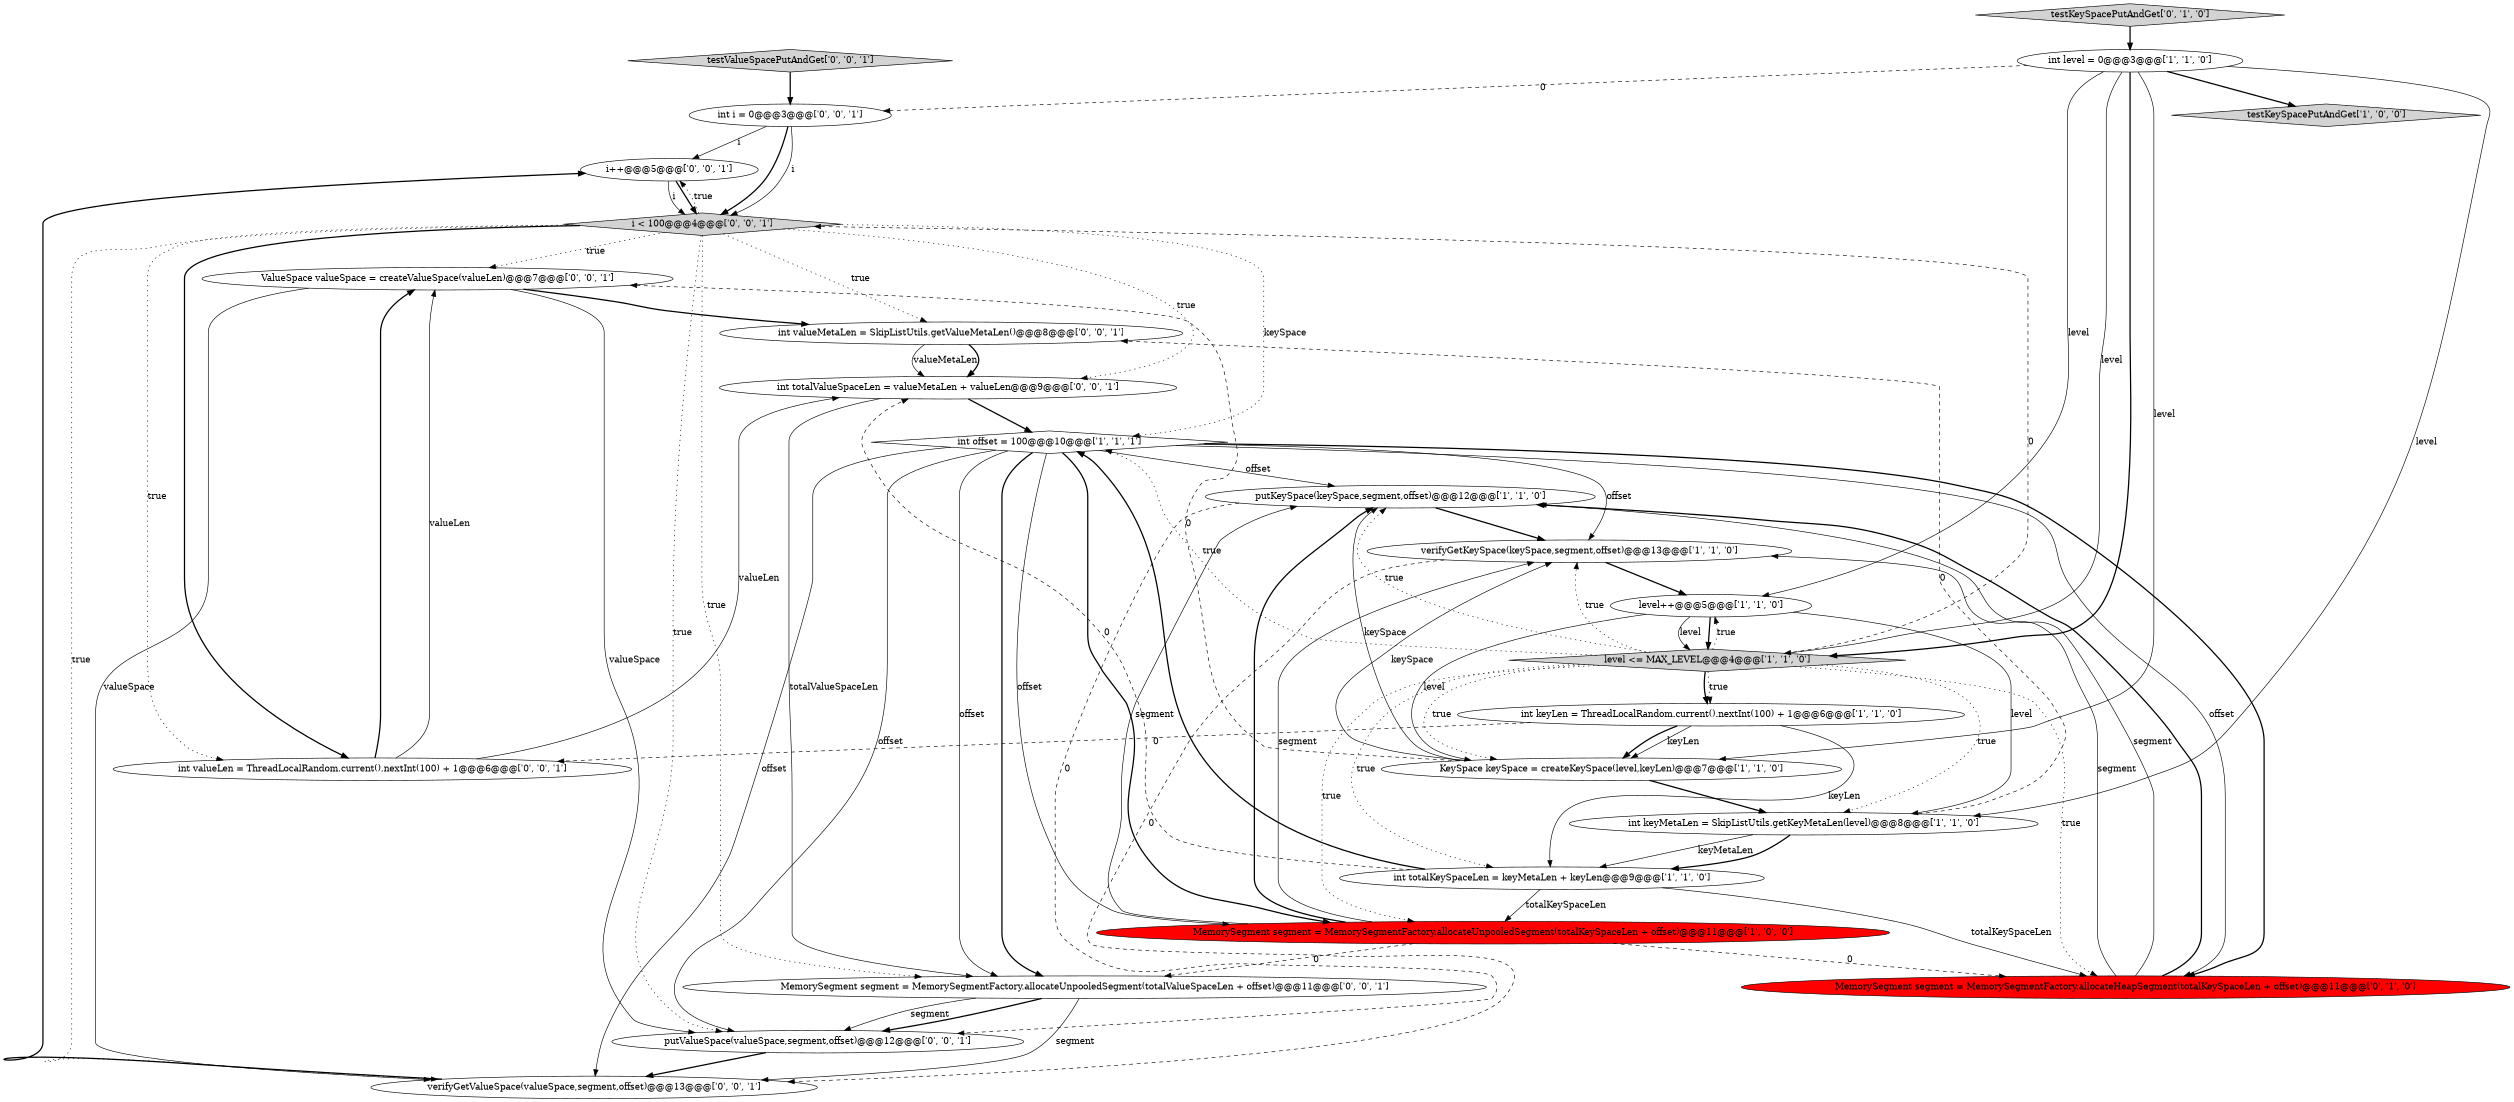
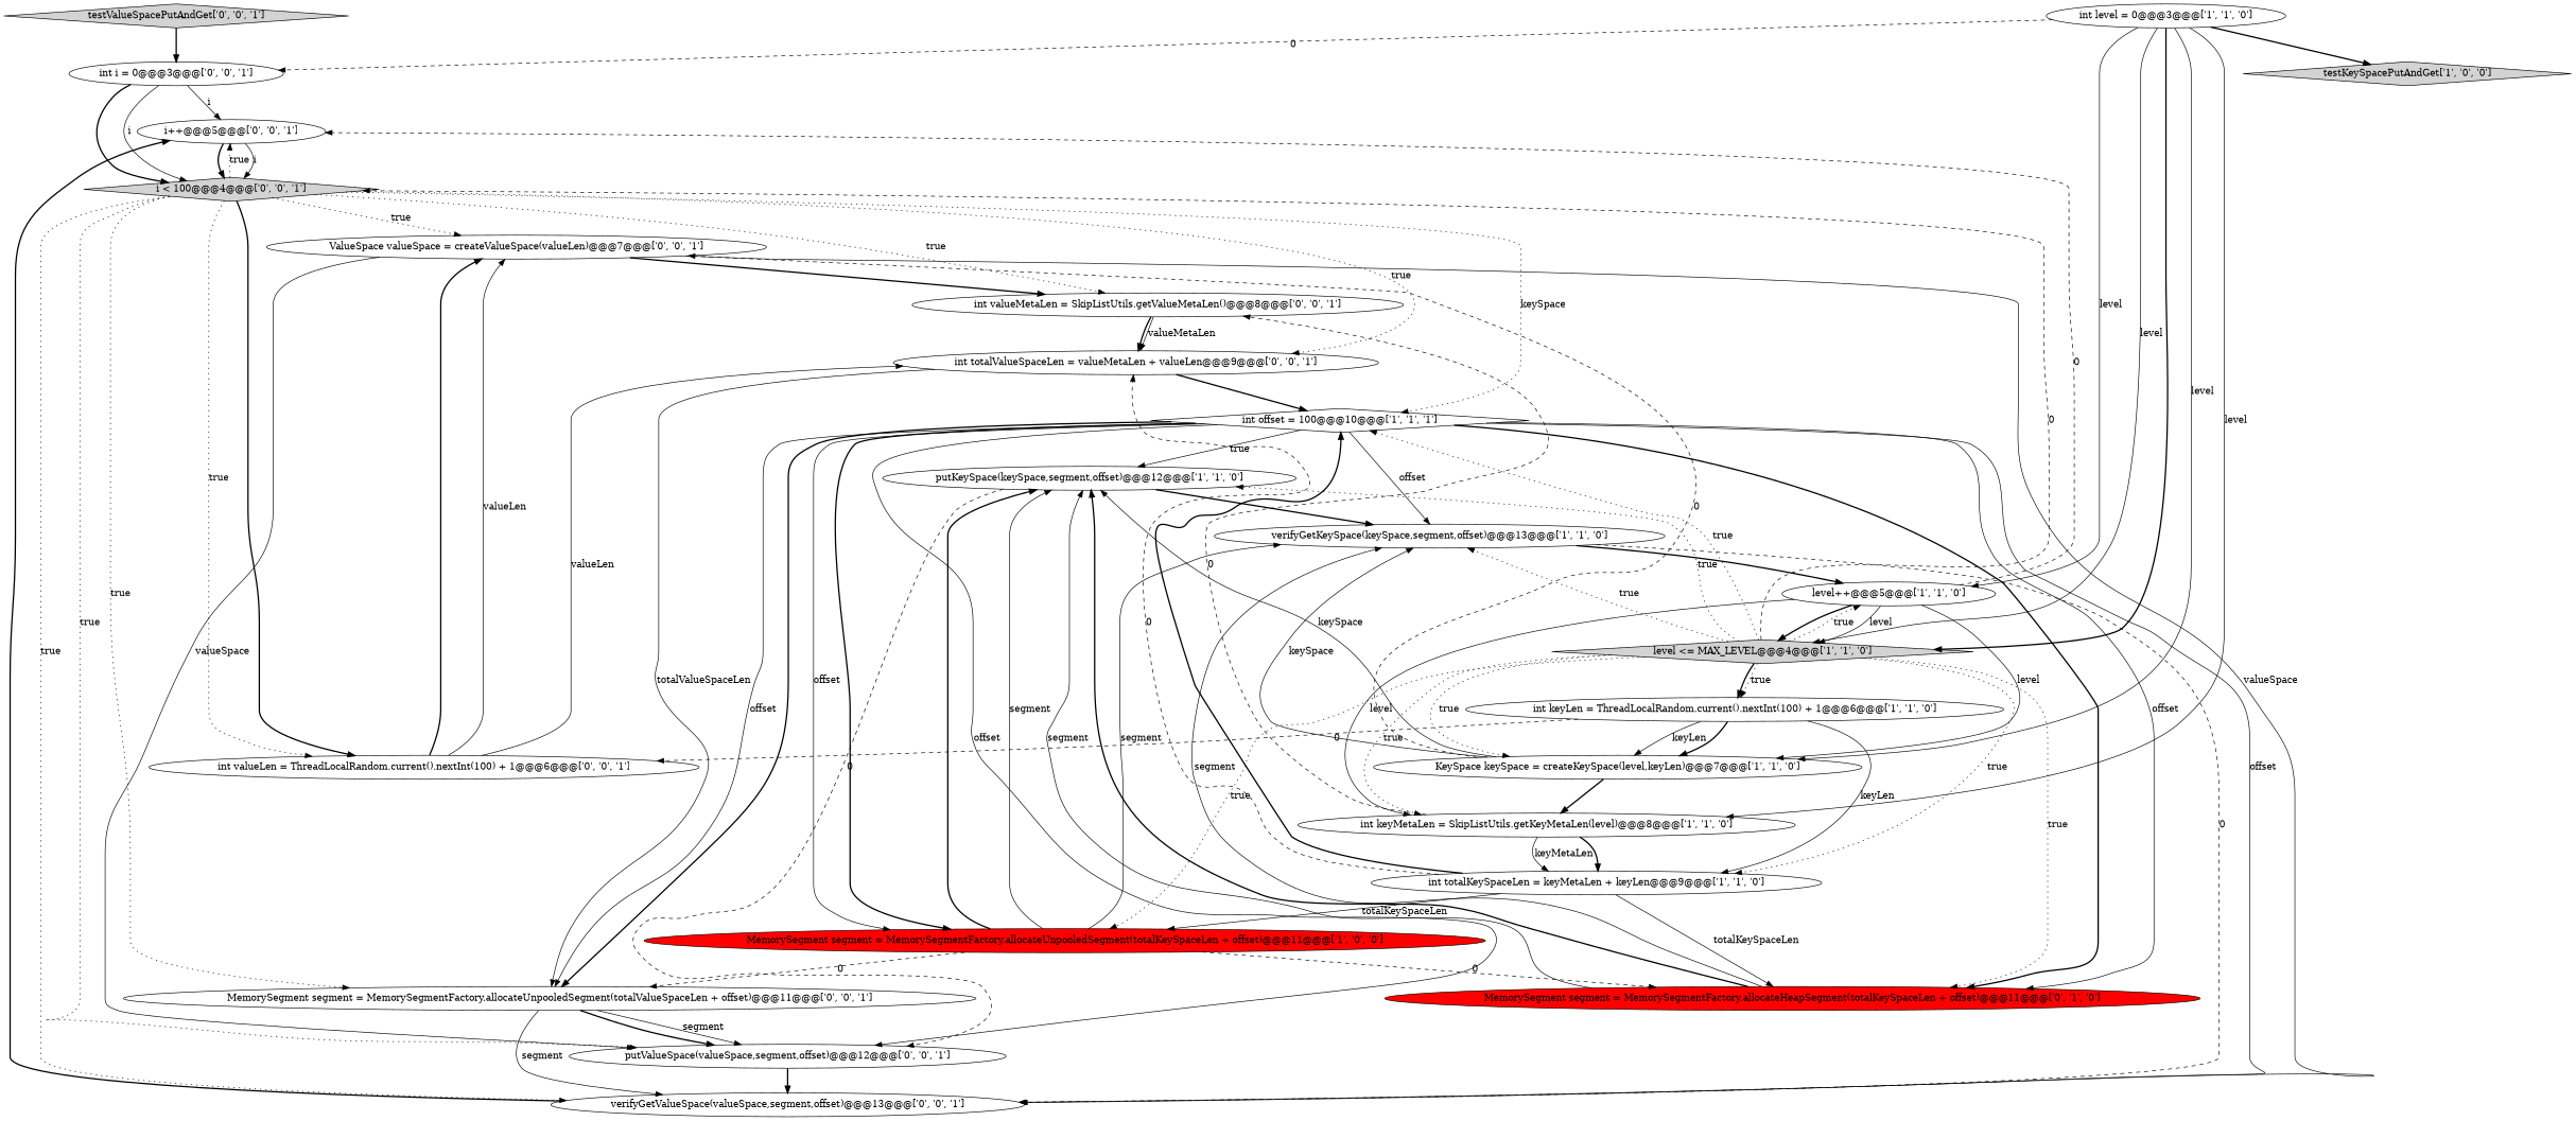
  digraph {
    node [fillcolor=white shape=ellipse style=filled]
    edge [style=solid]
    n1 [label="int i = 0@@@3@@@['0', '0', '1']"]
    n2 [label="i++@@@5@@@['0', '0', '1']"]
    n3 [fillcolor=lightgray label="i < 100@@@4@@@['0', '0', '1']" shape=diamond]
    n4 [label="putValueSpace(valueSpace,segment,offset)@@@12@@@['0', '0', '1']"]
    n5 [label="verifyGetValueSpace(valueSpace,segment,offset)@@@13@@@['0', '0', '1']"]
    n6 [label="ValueSpace valueSpace = createValueSpace(valueLen)@@@7@@@['0', '0', '1']"]
    n7 [label="int totalValueSpaceLen = valueMetaLen + valueLen@@@9@@@['0', '0', '1']"]
    n8 [label="int valueMetaLen = SkipListUtils.getValueMetaLen()@@@8@@@['0', '0', '1']"]
    n9 [label="int offset = 100@@@10@@@['1', '1', '1']" shape=diamond]
    n10 [label="int valueLen = ThreadLocalRandom.current().nextInt(100) + 1@@@6@@@['0', '0', '1']"]
    n11 [label="MemorySegment segment = MemorySegmentFactory.allocateUnpooledSegment(totalValueSpaceLen + offset)@@@11@@@['0', '0', '1']"]
    n12 [label="putKeySpace(keySpace,segment,offset)@@@12@@@['1', '1', '0']"]
    n13 [label="verifyGetKeySpace(keySpace,segment,offset)@@@13@@@['1', '1', '0']"]
    n14 [fillcolor=red label="MemorySegment segment = MemorySegmentFactory.allocateHeapSegment(totalKeySpaceLen + offset)@@@11@@@['0', '1', '0']"]
    n15 [fillcolor=red label="MemorySegment segment = MemorySegmentFactory.allocateUnpooledSegment(totalKeySpaceLen + offset)@@@11@@@['1', '0', '0']"]
    n16 [label="level++@@@5@@@['1', '1', '0']"]
    n17 [label="int keyLen = ThreadLocalRandom.current().nextInt(100) + 1@@@6@@@['1', '1', '0']"]
    n18 [label="int totalKeySpaceLen = keyMetaLen + keyLen@@@9@@@['1', '1', '0']"]
    n19 [label="KeySpace keySpace = createKeySpace(level,keyLen)@@@7@@@['1', '1', '0']"]
    n20 [label="int keyMetaLen = SkipListUtils.getKeyMetaLen(level)@@@8@@@['1', '1', '0']"]
    n21 [label="int level = 0@@@3@@@['1', '1', '0']"]
    n22 [fillcolor=lightgray label="level <= MAX_LEVEL@@@4@@@['1', '1', '0']" shape=diamond]
    n23 [fillcolor=lightgray label="testKeySpacePutAndGet['1', '0', '0']" shape=diamond]
-   n24 [fillcolor=lightgray label="testKeySpacePutAndGet['0', '1', '0']" shape=diamond]
    n25 [fillcolor=lightgray label="testValueSpacePutAndGet['0', '0', '1']" shape=diamond]
    n1 -> n2 [label=i]
    n1 -> n3 [style=bold]
    n1 -> n3 [label=i]
    n2 -> n3 [label=i]
    n2 -> n3 [style=bold]
    n3 -> n2 [label=true style=dotted]
    n3 -> n4 [label=true style=dotted]
    n3 -> n5 [label=true style=dotted]
    n3 -> n6 [label=true style=dotted]
    n3 -> n7 [label=true style=dotted]
    n3 -> n8 [label=true style=dotted]
    n3 -> n9 [label=keySpace style=dotted]
    n3 -> n10 [label=true style=dotted]
    n3 -> n10 [style=bold]
    n3 -> n11 [label=true style=dotted]
    n4 -> n5 [style=bold]
    n5 -> n2 [style=bold]
    n6 -> n4 [label=valueSpace]
    n6 -> n5 [label=valueSpace]
    n6 -> n8 [style=bold]
    n7 -> n9 [style=bold]
    n7 -> n11 [label=totalValueSpaceLen]
    n8 -> n7 [label=valueMetaLen]
    n8 -> n7 [style=bold]
    n9 -> n4 [label=offset]
    n9 -> n5 [label=offset]
    n9 -> n11 [label=offset]
    n9 -> n11 [style=bold]
-   n9 -> n12 [label=offset]
+   n9 -> n12 [label=true]
    n9 -> n13 [label=offset]
    n9 -> n14 [label=offset]
    n9 -> n14 [style=bold]
    n9 -> n15 [label=offset]
    n9 -> n15 [style=bold]
    n10 -> n6 [style=bold]
    n10 -> n6 [label=valueLen]
    n10 -> n7 [label=valueLen]
    n11 -> n4 [label=segment]
    n11 -> n4 [style=bold]
    n11 -> n5 [label=segment]
    n12 -> n4 [label=0 style=dashed]
    n12 -> n13 [style=bold]
    n13 -> n5 [label=0 style=dashed]
    n13 -> n16 [style=bold]
    n14 -> n12 [label=segment]
    n14 -> n12 [style=bold]
    n14 -> n13 [label=segment]
    n15 -> n11 [label=0 style=dashed]
    n15 -> n12 [style=bold]
    n15 -> n12 [label=segment]
    n15 -> n13 [label=segment]
    n15 -> n14 [label=0 style=dashed]
+   n16 -> n2 [label=0 style=dashed]
    n16 -> n19 [label=level]
    n16 -> n20 [label=level]
    n16 -> n22 [label=level]
    n16 -> n22 [style=bold]
    n17 -> n10 [label=0 style=dashed]
    n17 -> n18 [label=keyLen]
    n17 -> n19 [label=keyLen]
    n17 -> n19 [style=bold]
    n18 -> n7 [label=0 style=dashed]
    n18 -> n9 [style=bold]
    n18 -> n14 [label=totalKeySpaceLen]
    n18 -> n15 [label=totalKeySpaceLen]
    n19 -> n6 [label=0 style=dashed]
    n19 -> n12 [label=keySpace]
    n19 -> n13 [label=keySpace]
    n19 -> n20 [style=bold]
    n20 -> n8 [label=0 style=dashed]
    n20 -> n18 [label=keyMetaLen]
    n20 -> n18 [style=bold]
    n21 -> n1 [label=0 style=dashed]
    n21 -> n16 [label=level]
    n21 -> n19 [label=level]
    n21 -> n20 [label=level]
    n21 -> n22 [style=bold]
    n21 -> n22 [label=level]
    n21 -> n23 [style=bold]
    n22 -> n3 [label=0 style=dashed]
    n22 -> n9 [label=true style=dotted]
    n22 -> n12 [label=true style=dotted]
    n22 -> n13 [label=true style=dotted]
    n22 -> n14 [label=true style=dotted]
    n22 -> n15 [label=true style=dotted]
    n22 -> n16 [label=true style=dotted]
    n22 -> n17 [style=bold]
    n22 -> n17 [label=true style=dotted]
    n22 -> n18 [label=true style=dotted]
    n22 -> n19 [label=true style=dotted]
    n22 -> n20 [label=true style=dotted]
-   n24 -> n21 [style=bold]
    n25 -> n1 [style=bold]
  }
